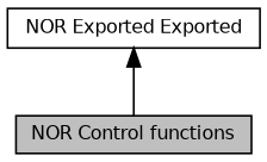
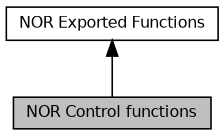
  digraph {
    rankdir=TB
    node [color=black fontname=Helvetica fontsize=10 shape=record style=filled]
    n1 [fillcolor=grey75 fontcolor=black height=0.2 label="NOR Control functions" width=0.4]
-   n2 [fillcolor=white height=0.2 label="NOR Exported Exported" width=0.4]
+   n2 [fillcolor=white height=0.2 label="NOR Exported Functions" width=0.4]
    n2 -> n1 [dir=back fontname=Helvetica fontsize=10 labelfontname=Helvetica labelfontsize=10 shape=plaintext style=solid]
  }
